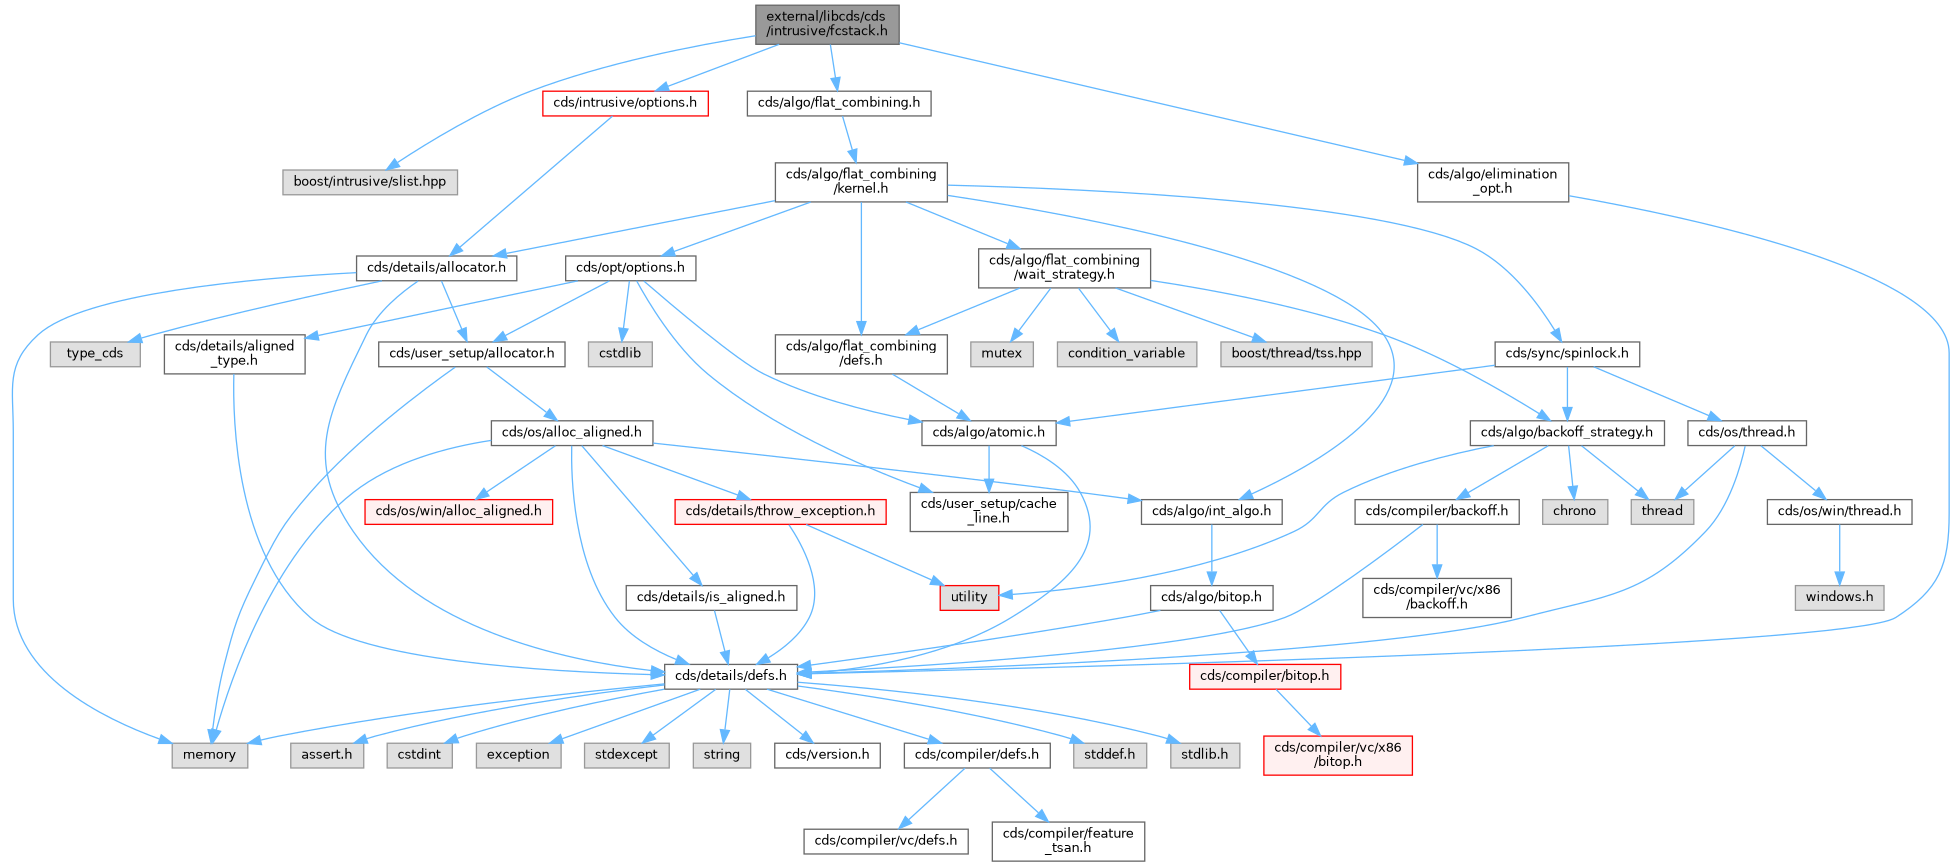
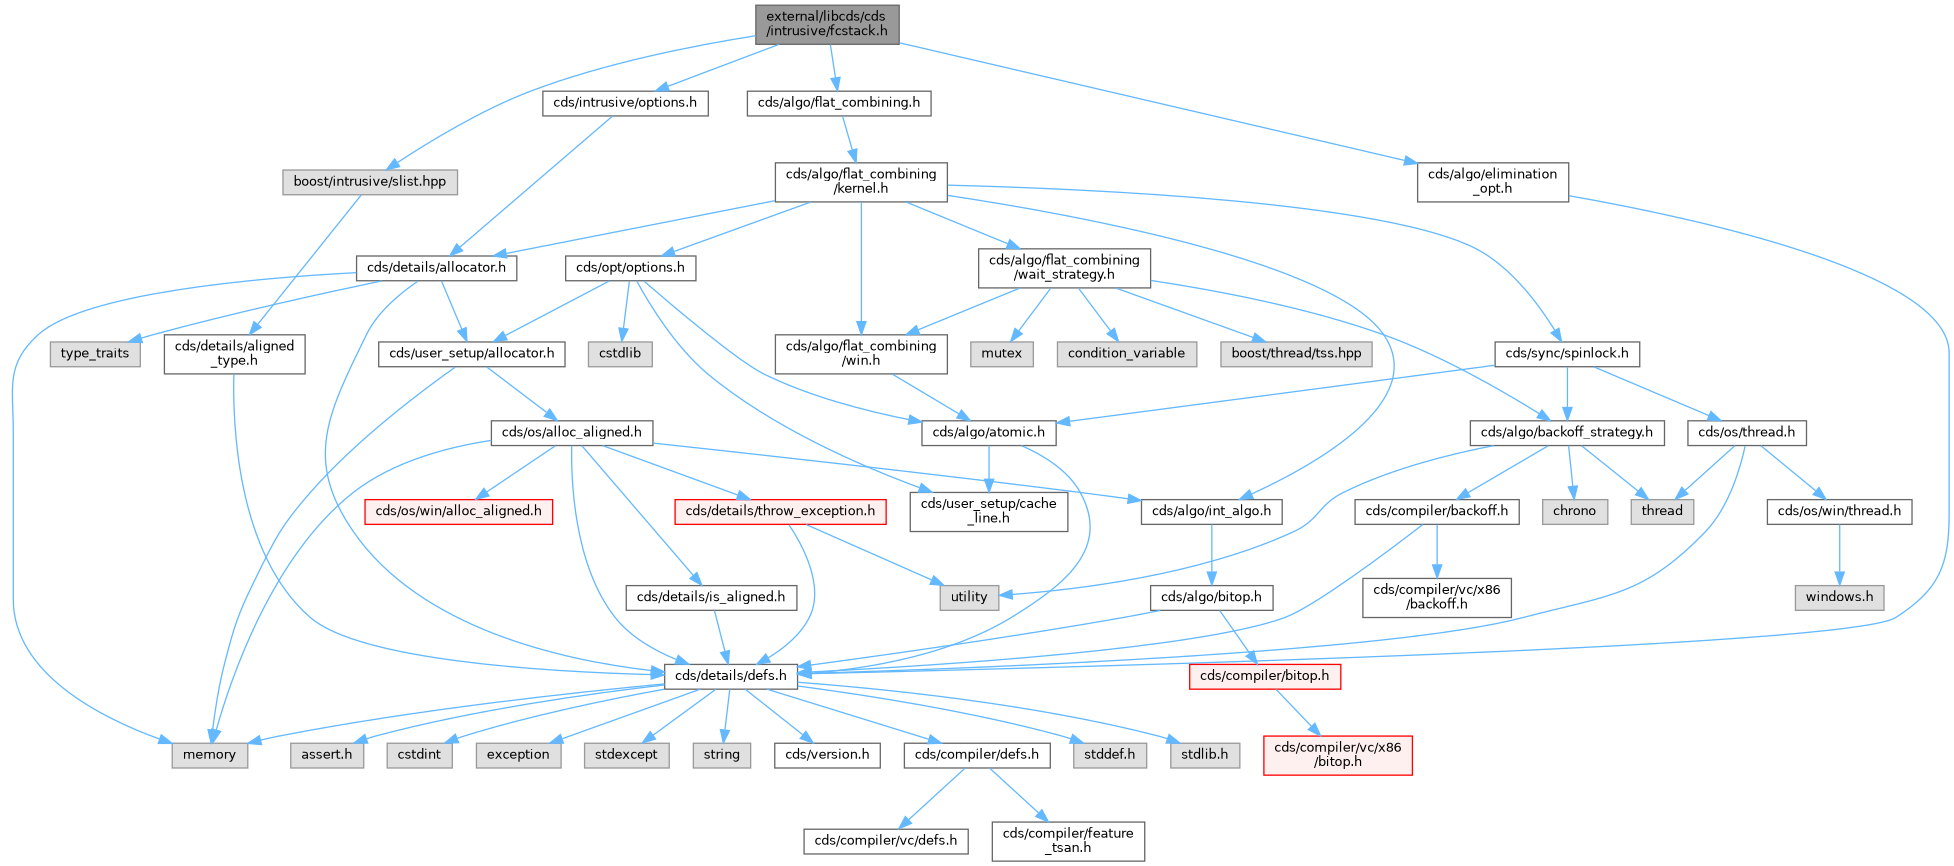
  digraph {
    node [color=grey40 fillcolor=white fontname=Helvetica fontsize=10 shape=box style=filled]
    edge [color=steelblue1 fontname=Helvetica fontsize=10 labelfontname=Helvetica labelfontsize=10 style=solid]
    n1 [color=gray40 fillcolor=grey60 fontcolor=black height=0.2 label="external/libcds/cds\l/intrusive/fcstack.h" width=0.4]
    n2 [height=0.2 label="cds/algo/flat_combining.h" width=0.4]
    n3 [height=0.2 label="cds/algo/elimination\l_opt.h" width=0.4]
-   n4 [color=red height=0.2 label="cds/intrusive/options.h" width=0.4]
+   n4 [height=0.2 label="cds/intrusive/options.h" width=0.4]
    n5 [color=grey60 fillcolor="#E0E0E0" height=0.2 label="boost/intrusive/slist.hpp" width=0.4]
    n6 [height=0.2 label="cds/algo/flat_combining\l/kernel.h" width=0.4]
    n7 [height=0.2 label="cds/details/defs.h" width=0.4]
    n8 [height=0.2 label="cds/details/allocator.h" width=0.4]
-   n9 [height=0.2 label="cds/algo/flat_combining\l/defs.h" width=0.4]
+   n9 [height=0.2 label="cds/algo/flat_combining\l/win.h" width=0.4]
    n10 [height=0.2 label="cds/algo/flat_combining\l/wait_strategy.h" width=0.4]
    n11 [height=0.2 label="cds/sync/spinlock.h" width=0.4]
    n12 [height=0.2 label="cds/algo/int_algo.h" width=0.4]
    n13 [height=0.2 label="cds/opt/options.h" width=0.4]
    n14 [height=0.2 label="cds/algo/atomic.h" width=0.4]
    n15 [height=0.2 label="cds/algo/backoff_strategy.h" width=0.4]
    n16 [color=grey60 fillcolor="#E0E0E0" height=0.2 label=mutex width=0.4]
    n17 [color=grey60 fillcolor="#E0E0E0" height=0.2 label=condition_variable width=0.4]
    n18 [color=grey60 fillcolor="#E0E0E0" height=0.2 label="boost/thread/tss.hpp" width=0.4]
    n19 [height=0.2 label="cds/os/thread.h" width=0.4]
    n20 [color=grey60 fillcolor="#E0E0E0" height=0.2 label=memory width=0.4]
-   n21 [color=grey60 fillcolor="#E0E0E0" height=0.2 label=type_cds width=0.4]
+   n21 [color=grey60 fillcolor="#E0E0E0" height=0.2 label=type_traits width=0.4]
    n22 [height=0.2 label="cds/user_setup/allocator.h" width=0.4]
    n23 [height=0.2 label="cds/algo/bitop.h" width=0.4]
    n24 [height=0.2 label="cds/user_setup/cache\l_line.h" width=0.4]
    n25 [color=grey60 fillcolor="#E0E0E0" height=0.2 label=cstdlib width=0.4]
    n26 [height=0.2 label="cds/details/aligned\l_type.h" width=0.4]
    n27 [color=grey60 fillcolor="#E0E0E0" height=0.2 label="stddef.h" width=0.4]
    n28 [color=grey60 fillcolor="#E0E0E0" height=0.2 label="stdlib.h" width=0.4]
    n29 [color=grey60 fillcolor="#E0E0E0" height=0.2 label="assert.h" width=0.4]
    n30 [color=grey60 fillcolor="#E0E0E0" height=0.2 label=cstdint width=0.4]
    n31 [color=grey60 fillcolor="#E0E0E0" height=0.2 label=exception width=0.4]
    n32 [color=grey60 fillcolor="#E0E0E0" height=0.2 label=stdexcept width=0.4]
    n33 [color=grey60 fillcolor="#E0E0E0" height=0.2 label=string width=0.4]
    n34 [height=0.2 label="cds/version.h" width=0.4]
    n35 [height=0.2 label="cds/compiler/defs.h" width=0.4]
    n36 [height=0.2 label="cds/compiler/vc/defs.h" width=0.4]
    n37 [height=0.2 label="cds/compiler/feature\l_tsan.h" width=0.4]
-   n38 [color=red fillcolor="#E0E0E0" height=0.2 label=utility width=0.4]
+   n38 [color=grey60 fillcolor="#E0E0E0" height=0.2 label=utility width=0.4]
    n39 [color=grey60 fillcolor="#E0E0E0" height=0.2 label=thread width=0.4]
    n40 [color=grey60 fillcolor="#E0E0E0" height=0.2 label=chrono width=0.4]
    n41 [height=0.2 label="cds/compiler/backoff.h" width=0.4]
    n42 [height=0.2 label="cds/compiler/vc/x86\l/backoff.h" width=0.4]
    n43 [height=0.2 label="cds/os/win/thread.h" width=0.4]
    n44 [color=grey60 fillcolor="#E0E0E0" height=0.2 label="windows.h" width=0.4]
    n45 [height=0.2 label="cds/os/alloc_aligned.h" width=0.4]
    n46 [color=red fillcolor="#FFF0F0" height=0.2 label="cds/os/win/alloc_aligned.h" width=0.4]
    n47 [height=0.2 label="cds/details/is_aligned.h" width=0.4]
    n48 [color=red fillcolor="#FFF0F0" height=0.2 label="cds/details/throw_exception.h" width=0.4]
    n49 [color=red fillcolor="#FFF0F0" height=0.2 label="cds/compiler/bitop.h" width=0.4]
    n50 [color=red fillcolor="#FFF0F0" height=0.2 label="cds/compiler/vc/x86\l/bitop.h" width=0.4]
    n1 -> n2
    n1 -> n3
    n1 -> n4
    n1 -> n5
    n2 -> n6
    n3 -> n7
    n4 -> n8
    n6 -> n8
    n6 -> n9
    n6 -> n10
    n6 -> n11
    n6 -> n12
    n6 -> n13
    n7 -> n20
    n7 -> n27
    n7 -> n28
    n7 -> n29
    n7 -> n30
    n7 -> n31
    n7 -> n32
    n7 -> n33
    n7 -> n34
    n7 -> n35
    n8 -> n7
    n8 -> n20
    n8 -> n21
    n8 -> n22
    n9 -> n14
    n10 -> n9
    n10 -> n15
    n10 -> n16
    n10 -> n17
    n10 -> n18
    n11 -> n14
    n11 -> n15
    n11 -> n19
    n12 -> n23
    n13 -> n14
    n13 -> n22
    n13 -> n24
    n13 -> n25
-   n13 -> n26
+   n5 -> n26
    n14 -> n7
    n14 -> n24
    n15 -> n38
    n15 -> n39
    n15 -> n40
    n15 -> n41
    n19 -> n7
    n19 -> n39
    n19 -> n43
    n22 -> n20
    n22 -> n45
    n23 -> n7
    n23 -> n49
    n26 -> n7
    n35 -> n36
    n35 -> n37
    n41 -> n7
    n41 -> n42
    n43 -> n44
    n45 -> n7
    n45 -> n12
    n45 -> n20
    n45 -> n46
    n45 -> n47
    n45 -> n48
    n47 -> n7
    n48 -> n7
    n48 -> n38
    n49 -> n50
  }
